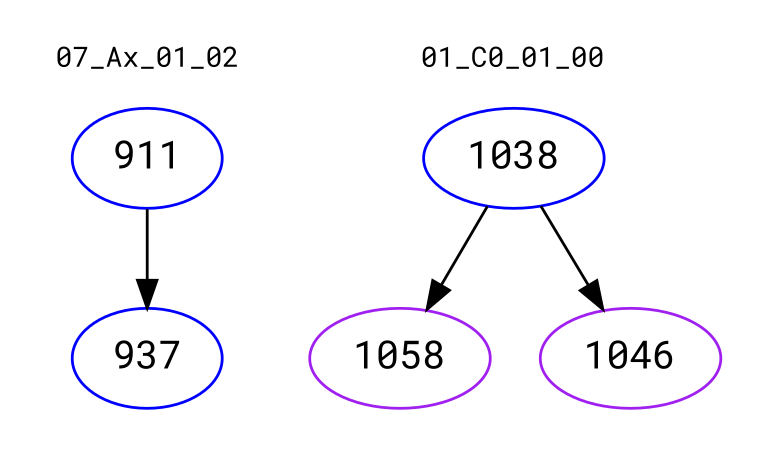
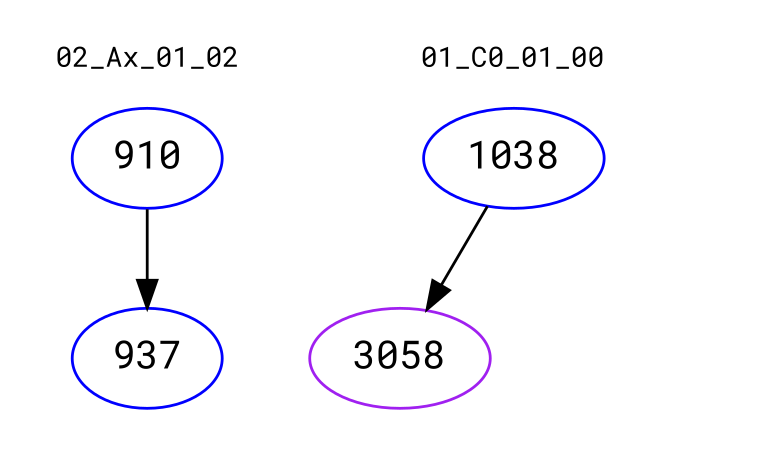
  digraph {
    fontname="Roboto Mono"
    node [color=blue fontname="Roboto Mono"]
    edge [color=black fontname="Roboto Mono"]
-   n1 [label=911]
+   n1 [label=910]
    n2 [label=937]
    n3 [label=1038]
-   n4 [color=purple label=1058]
-   n5 [color=purple label=1046]
+   n4 [color=purple label=3058]
    subgraph cluster_1 {
      color=white
      fontsize=10
-     label="07_Ax_01_02"
+     label="02_Ax_01_02"
      n1
      n2
    }
    subgraph cluster_2 {
      color=white
      fontsize=10
      label="01_C0_01_00"
      n3
      n4
-     n5
    }
    n1 -> n2
    n3 -> n4
-   n3 -> n5
  }
